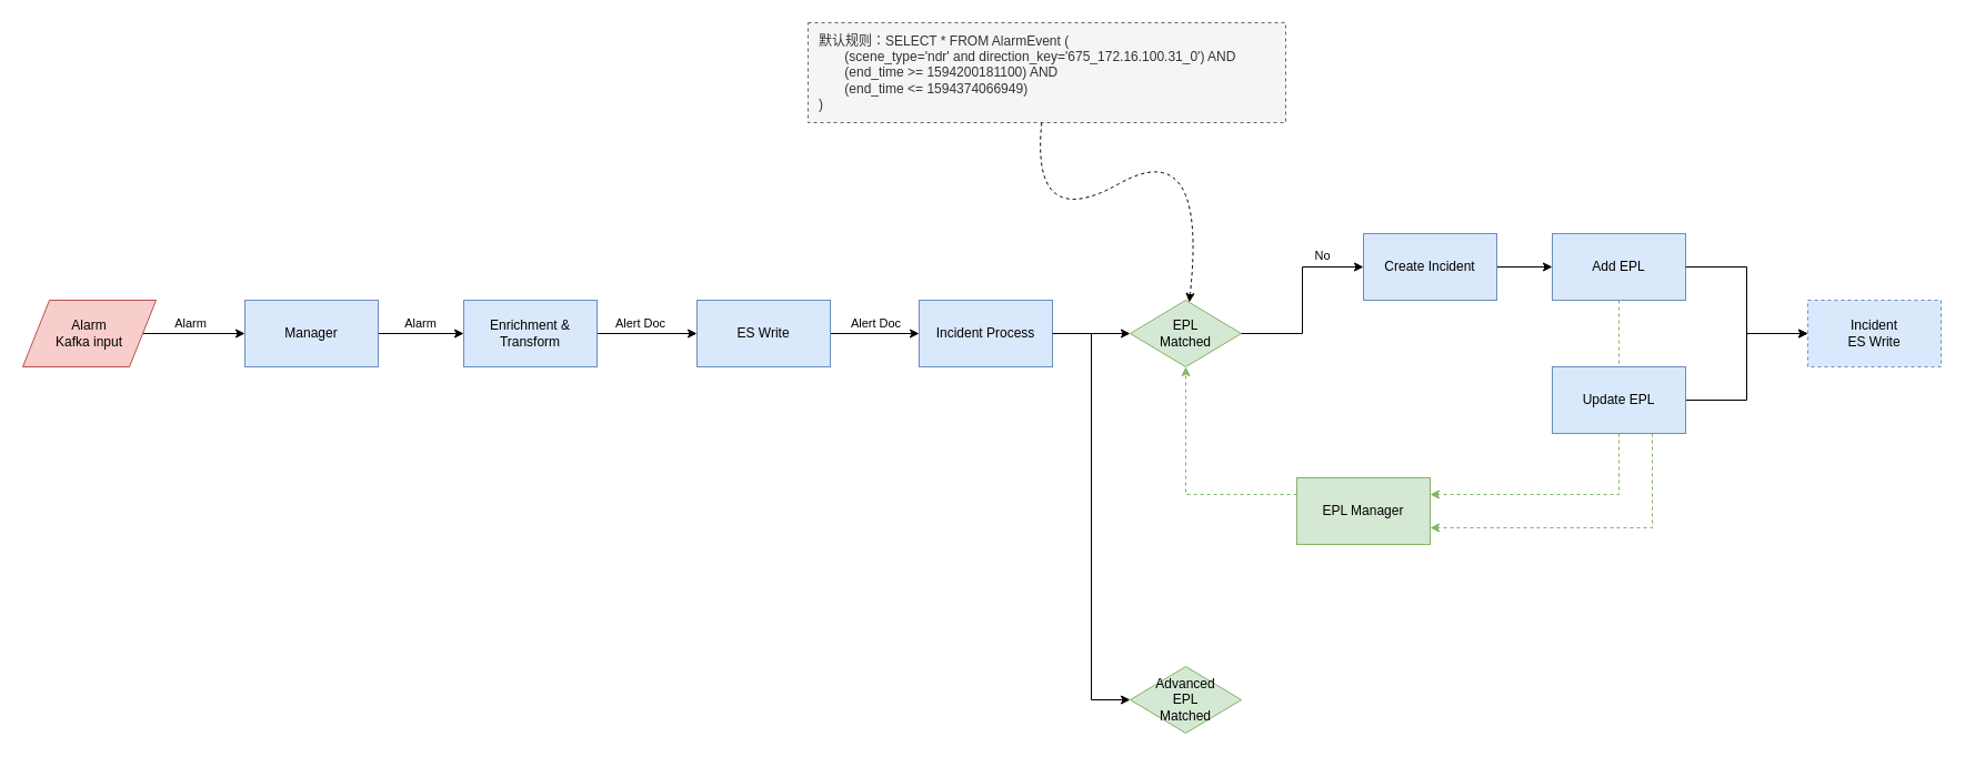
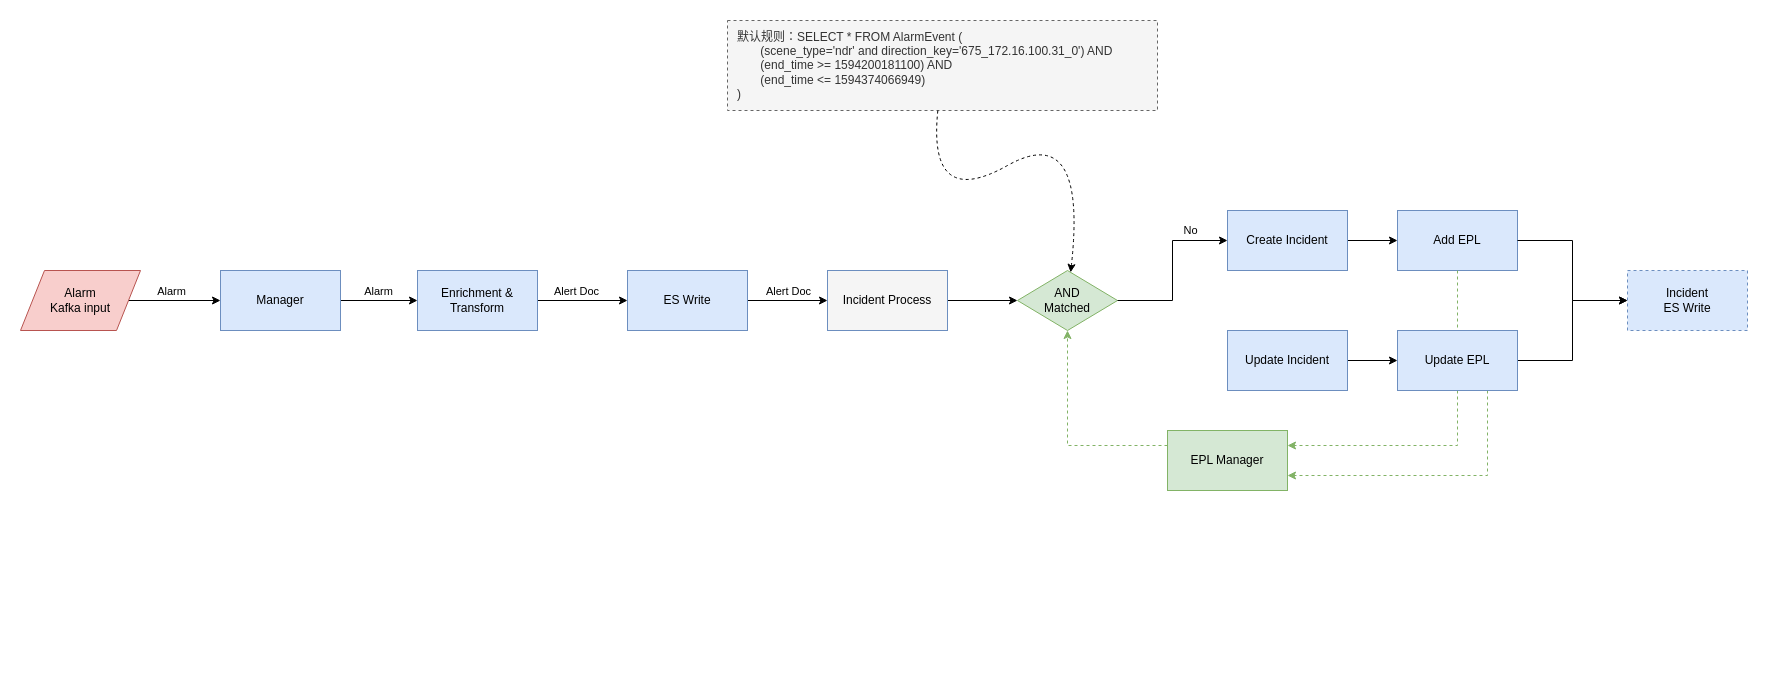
  <mxCell id="0" />
  <mxCell id="1" parent="0" />
  <mxCell id="2" value="" style="edgeStyle=orthogonalEdgeStyle;rounded=0;orthogonalLoop=1;jettySize=auto;html=1;" edge="1" parent="1" source="4" target="7"><mxGeometry relative="1" as="geometry" /></mxCell>
  <mxCell id="3" value="Alarm" style="edgeLabel;html=1;align=center;verticalAlign=middle;resizable=0;points=[];" vertex="1" connectable="0" parent="2"><mxGeometry x="-0.239" y="3" relative="1" as="geometry"><mxPoint x="7.14" y="-7" as="offset" /></mxGeometry></mxCell>
  <mxCell id="4" value="Alarm&lt;br&gt;Kafka input" style="shape=parallelogram;perimeter=parallelogramPerimeter;whiteSpace=wrap;html=1;fillColor=#f8cecc;strokeColor=#b85450;" vertex="1" parent="1"><mxGeometry x="20" y="270" width="120" height="60" as="geometry" /></mxCell>
  <mxCell id="5" value="" style="edgeStyle=orthogonalEdgeStyle;rounded=0;orthogonalLoop=1;jettySize=auto;html=1;" edge="1" parent="1" source="7" target="9"><mxGeometry relative="1" as="geometry" /></mxCell>
  <mxCell id="6" value="Alert Doc" style="edgeLabel;html=1;align=center;verticalAlign=middle;resizable=0;points=[];" vertex="1" connectable="0" parent="5"><mxGeometry x="-0.262" y="2" relative="1" as="geometry"><mxPoint x="207.17" y="-8" as="offset" /></mxGeometry></mxCell>
  <mxCell id="7" value="Manager" style="rounded=0;whiteSpace=wrap;html=1;fillColor=#dae8fc;strokeColor=#6c8ebf;" vertex="1" parent="1"><mxGeometry x="220" y="270" width="120" height="60" as="geometry" /></mxCell>
  <mxCell id="8" value="" style="edgeStyle=orthogonalEdgeStyle;rounded=0;orthogonalLoop=1;jettySize=auto;html=1;" edge="1" parent="1" source="9" target="11"><mxGeometry relative="1" as="geometry" /></mxCell>
  <mxCell id="9" value="Enrichment &amp;amp; Transform" style="rounded=0;whiteSpace=wrap;html=1;fillColor=#dae8fc;strokeColor=#6c8ebf;" vertex="1" parent="1"><mxGeometry x="417" y="270" width="120" height="60" as="geometry" /></mxCell>
  <mxCell id="10" value="" style="edgeStyle=orthogonalEdgeStyle;rounded=0;orthogonalLoop=1;jettySize=auto;html=1;" edge="1" parent="1" source="11" target="13"><mxGeometry relative="1" as="geometry" /></mxCell>
  <mxCell id="11" value="ES Write" style="rounded=0;whiteSpace=wrap;html=1;fillColor=#dae8fc;strokeColor=#6c8ebf;" vertex="1" parent="1"><mxGeometry x="627" y="270" width="120" height="60" as="geometry" /></mxCell>
  <mxCell id="12" value="" style="edgeStyle=orthogonalEdgeStyle;rounded=0;orthogonalLoop=1;jettySize=auto;html=1;" edge="1" parent="1" source="13" target="18"><mxGeometry relative="1" as="geometry" /></mxCell>
- <mxCell id="13" value="Incident Process" style="rounded=0;whiteSpace=wrap;html=1;fillColor=#dae8fc;strokeColor=#6c8ebf;" vertex="1" parent="1"><mxGeometry x="827" y="270" width="120" height="60" as="geometry" /></mxCell>
+ <mxCell id="13" value="Incident Process" style="rounded=0;whiteSpace=wrap;html=1;fillColor=#f5f5f5;strokeColor=#6c8ebf;" vertex="1" parent="1"><mxGeometry x="827" y="270" width="120" height="60" as="geometry" /></mxCell>
  <mxCell id="14" value="Alarm" style="edgeLabel;html=1;align=center;verticalAlign=middle;resizable=0;points=[];" vertex="1" connectable="0" parent="1"><mxGeometry x="377.002" y="290" as="geometry" /></mxCell>
  <mxCell id="15" value="" style="edgeStyle=orthogonalEdgeStyle;rounded=0;orthogonalLoop=1;jettySize=auto;html=1;" edge="1" parent="1" source="16" target="21"><mxGeometry relative="1" as="geometry" /></mxCell>
  <mxCell id="16" value="Create Incident" style="rounded=0;whiteSpace=wrap;html=1;fillColor=#dae8fc;strokeColor=#6c8ebf;" vertex="1" parent="1"><mxGeometry x="1227" y="210" width="120" height="60" as="geometry" /></mxCell>
  <mxCell id="17" value="Alert Doc" style="edgeLabel;html=1;align=center;verticalAlign=middle;resizable=0;points=[];" vertex="1" connectable="0" parent="1"><mxGeometry x="787.003" y="290" as="geometry" /></mxCell>
- <mxCell id="18" value="EPL&lt;br&gt;Matched" style="rhombus;whiteSpace=wrap;html=1;fillColor=#d5e8d4;strokeColor=#82b366;" vertex="1" parent="1"><mxGeometry x="1017" y="270" width="100" height="60" as="geometry" /></mxCell>
+ <mxCell id="18" value="AND&lt;br&gt;Matched" style="rhombus;whiteSpace=wrap;html=1;fillColor=#d5e8d4;strokeColor=#82b366;" vertex="1" parent="1"><mxGeometry x="1017" y="270" width="100" height="60" as="geometry" /></mxCell>
  <mxCell id="19" value="" style="edgeStyle=orthogonalEdgeStyle;rounded=0;orthogonalLoop=1;jettySize=auto;html=1;exitX=1;exitY=0.5;exitDx=0;exitDy=0;entryX=0;entryY=0.5;entryDx=0;entryDy=0;" edge="1" parent="1" source="18" target="16"><mxGeometry relative="1" as="geometry"><mxPoint x="957" y="310" as="sourcePoint" /><mxPoint x="1017" y="310" as="targetPoint" /></mxGeometry></mxCell>
  <mxCell id="20" value="No" style="edgeLabel;html=1;align=center;verticalAlign=middle;resizable=0;points=[];" vertex="1" connectable="0" parent="19"><mxGeometry x="0.515" relative="1" as="geometry"><mxPoint x="3.45" y="-10.03" as="offset" /></mxGeometry></mxCell>
  <mxCell id="21" value="Add EPL" style="rounded=0;whiteSpace=wrap;html=1;fillColor=#dae8fc;strokeColor=#6c8ebf;" vertex="1" parent="1"><mxGeometry x="1397" y="210" width="120" height="60" as="geometry" /></mxCell>
  <mxCell id="22" value="EPL Manager" style="rounded=0;whiteSpace=wrap;html=1;fillColor=#d5e8d4;strokeColor=#82b366;" vertex="1" parent="1"><mxGeometry x="1167" y="430" width="120" height="60" as="geometry" /></mxCell>
  <mxCell id="23" value="" style="edgeStyle=orthogonalEdgeStyle;rounded=0;orthogonalLoop=1;jettySize=auto;html=1;exitX=0;exitY=0.25;exitDx=0;exitDy=0;dashed=1;entryX=0.5;entryY=1;entryDx=0;entryDy=0;fillColor=#d5e8d4;strokeColor=#82b366;" edge="1" parent="1" source="22" target="18"><mxGeometry relative="1" as="geometry"><mxPoint x="957" y="310" as="sourcePoint" /><mxPoint x="1057" y="340" as="targetPoint" /></mxGeometry></mxCell>
  <mxCell id="24" value="" style="edgeStyle=orthogonalEdgeStyle;rounded=0;orthogonalLoop=1;jettySize=auto;html=1;entryX=1;entryY=0.25;entryDx=0;entryDy=0;dashed=1;fillColor=#d5e8d4;strokeColor=#82b366;" edge="1" parent="1" target="22"><mxGeometry relative="1" as="geometry"><mxPoint x="1457" y="270" as="sourcePoint" /><mxPoint x="1067" y="280" as="targetPoint" /><Array as="points"><mxPoint x="1457" y="445" /></Array></mxGeometry></mxCell>
+ <mxCell id="25" value="" style="edgeStyle=orthogonalEdgeStyle;rounded=0;orthogonalLoop=1;jettySize=auto;html=1;" edge="1" parent="1" source="27" target="29"><mxGeometry relative="1" as="geometry" /></mxCell>
  <mxCell id="26" style="edgeStyle=orthogonalEdgeStyle;rounded=0;orthogonalLoop=1;jettySize=auto;html=1;exitX=0.75;exitY=1;exitDx=0;exitDy=0;dashed=1;entryX=1;entryY=0.75;entryDx=0;entryDy=0;fillColor=#d5e8d4;strokeColor=#82b366;" edge="1" parent="1" source="29" target="22"><mxGeometry relative="1" as="geometry"><mxPoint x="1127" y="480" as="targetPoint" /><Array as="points"><mxPoint x="1487" y="475" /></Array></mxGeometry></mxCell>
+ <mxCell id="27" value="Update Incident" style="rounded=0;whiteSpace=wrap;html=1;fillColor=#dae8fc;strokeColor=#6c8ebf;" vertex="1" parent="1"><mxGeometry x="1227" y="330" width="120" height="60" as="geometry" /></mxCell>
  <mxCell id="28" style="edgeStyle=orthogonalEdgeStyle;rounded=0;orthogonalLoop=1;jettySize=auto;html=1;exitX=1;exitY=0.5;exitDx=0;exitDy=0;entryX=0;entryY=0.5;entryDx=0;entryDy=0;" edge="1" parent="1" source="29" target="30"><mxGeometry relative="1" as="geometry" /></mxCell>
  <mxCell id="29" value="Update EPL" style="rounded=0;whiteSpace=wrap;html=1;fillColor=#dae8fc;strokeColor=#6c8ebf;" vertex="1" parent="1"><mxGeometry x="1397" y="330" width="120" height="60" as="geometry" /></mxCell>
  <mxCell id="30" value="Incident&lt;br&gt;ES Write" style="rounded=0;whiteSpace=wrap;html=1;fillColor=#dae8fc;strokeColor=#6c8ebf;dashed=1;" vertex="1" parent="1"><mxGeometry x="1627" y="270" width="120" height="60" as="geometry" /></mxCell>
  <mxCell id="31" value="" style="edgeStyle=orthogonalEdgeStyle;rounded=0;orthogonalLoop=1;jettySize=auto;html=1;exitX=1;exitY=0.5;exitDx=0;exitDy=0;entryX=0;entryY=0.5;entryDx=0;entryDy=0;" edge="1" parent="1" source="21" target="30"><mxGeometry relative="1" as="geometry"><mxPoint x="1357" y="250" as="sourcePoint" /><mxPoint x="1407" y="250" as="targetPoint" /></mxGeometry></mxCell>
- <mxCell id="32" value="Advanced&lt;br&gt;EPL&lt;br&gt;Matched" style="rhombus;whiteSpace=wrap;html=1;fillColor=#d5e8d4;strokeColor=#82b366;" vertex="1" parent="1"><mxGeometry x="1017" y="600" width="100" height="60" as="geometry" /></mxCell>
- <mxCell id="33" value="" style="edgeStyle=orthogonalEdgeStyle;rounded=0;orthogonalLoop=1;jettySize=auto;html=1;exitX=1;exitY=0.5;exitDx=0;exitDy=0;entryX=0;entryY=0.5;entryDx=0;entryDy=0;" edge="1" parent="1" source="13" target="32"><mxGeometry relative="1" as="geometry"><mxPoint x="957" y="310" as="sourcePoint" /><mxPoint x="1017" y="310" as="targetPoint" /></mxGeometry></mxCell>
  <mxCell id="34" value="默认规则：SELECT * FROM AlarmEvent (&lt;br&gt;&amp;nbsp; &amp;nbsp; &amp;nbsp; &amp;nbsp;(scene_type='ndr' and direction_key='675_172.16.100.31_0') AND &lt;br&gt;&amp;nbsp; &amp;nbsp; &amp;nbsp; &amp;nbsp;(end_time &amp;gt;= 1594200181100) AND&lt;br&gt;&amp;nbsp; &amp;nbsp; &amp;nbsp; &amp;nbsp;(end_time &amp;lt;= 1594374066949)&lt;br&gt;)" style="text;html=1;align=left;verticalAlign=middle;whiteSpace=wrap;rounded=0;fillColor=#f5f5f5;strokeColor=#666666;fontColor=#333333;spacing=10;dashed=1;" vertex="1" parent="1"><mxGeometry x="727" y="20" width="430" height="90" as="geometry" /></mxCell>
  <mxCell id="35" value="" style="curved=1;endArrow=classic;html=1;dashed=1;" edge="1" parent="1" source="34" target="18"><mxGeometry width="50" height="50" relative="1" as="geometry"><mxPoint x="1417" y="380" as="sourcePoint" /><mxPoint x="1467" y="330" as="targetPoint" /><Array as="points"><mxPoint x="927" y="210" /><mxPoint x="1087" y="120" /></Array></mxGeometry></mxCell>
